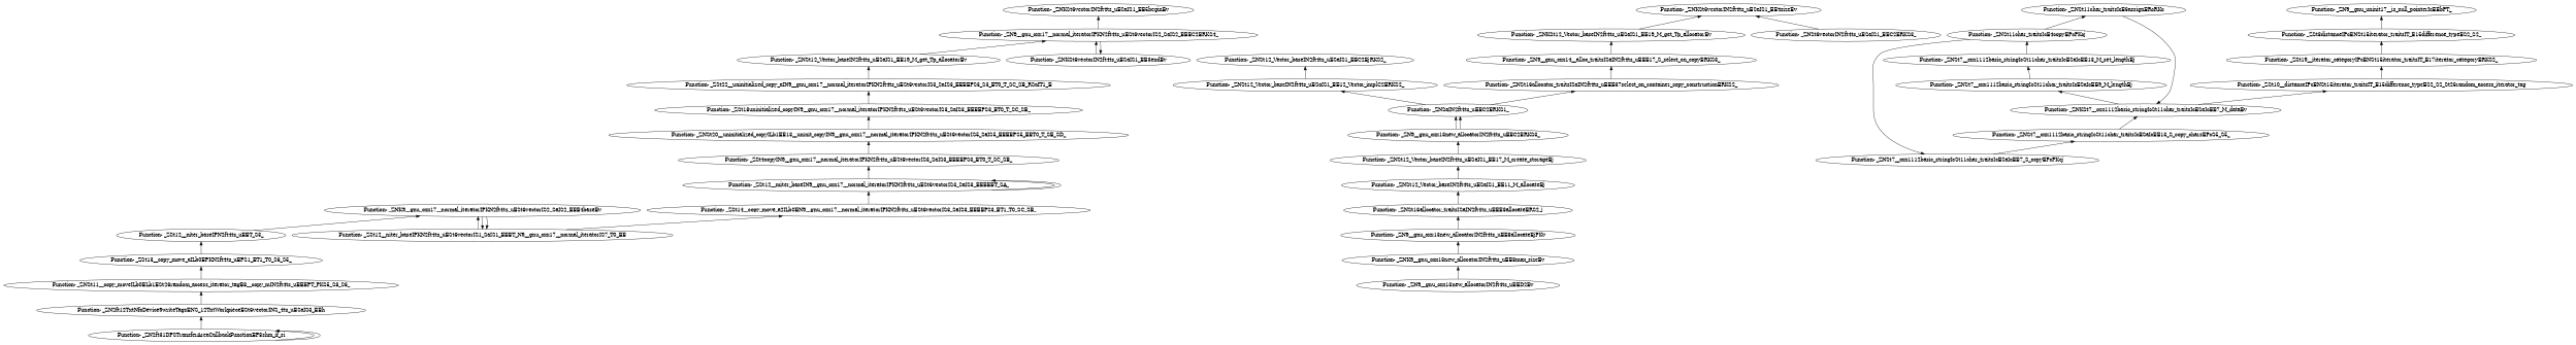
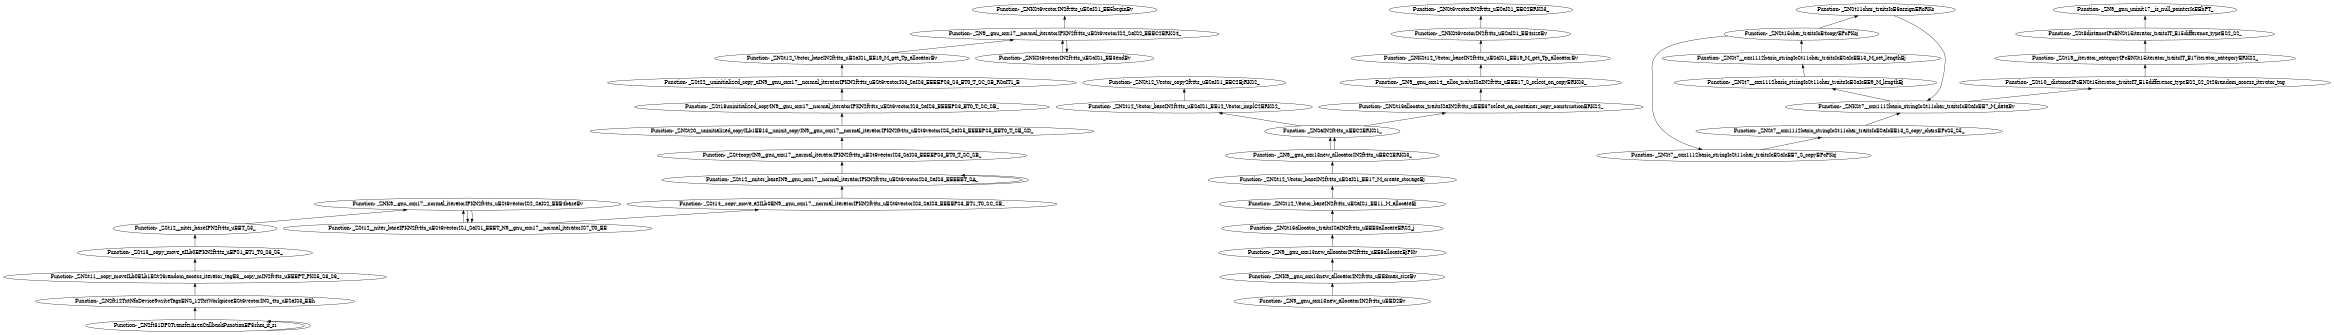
  digraph {
    edge [dir=back]
    "Function- _ZN2ft31DPSTransferAreaCallbackFunctionEP8shm_if_si"
    "Function- _ZN2ft12TxtNfcDevice9writeTagsENS_12TxtWorkpieceESt6vectorINS_4ts_uESaIS3_EEh"
    "Function- _ZNSt11__copy_moveILb0ELb1ESt26random_access_iterator_tagE8__copy_mIN2ft4ts_uEEEPT_PKS5_S8_S6_"
    "Function- _ZSt13__copy_move_aILb0EPKN2ft4ts_uEPS1_ET1_T0_S6_S5_"
    "Function- _ZSt12__niter_baseIPN2ft4ts_uEET_S3_"
    "Function- _ZNK9__gnu_cxx17__normal_iteratorIPKN2ft4ts_uESt6vectorIS2_SaIS2_EEE4baseEv"
    "Function- _ZSt12__niter_baseIPKN2ft4ts_uESt6vectorIS1_SaIS1_EEET_N9__gnu_cxx17__normal_iteratorIS7_T0_EE"
    "Function- _ZSt14__copy_move_a2ILb0EN9__gnu_cxx17__normal_iteratorIPKN2ft4ts_uESt6vectorIS3_SaIS3_EEEEPS3_ET1_T0_SC_SB_"
    "Function- _ZSt12__miter_baseIN9__gnu_cxx17__normal_iteratorIPKN2ft4ts_uESt6vectorIS3_SaIS3_EEEEET_SA_"
    "Function- _ZSt4copyIN9__gnu_cxx17__normal_iteratorIPKN2ft4ts_uESt6vectorIS3_SaIS3_EEEEPS3_ET0_T_SC_SB_"
    "Function- _ZNSt20__uninitialized_copyILb1EE13__uninit_copyIN9__gnu_cxx17__normal_iteratorIPKN2ft4ts_uESt6vectorIS5_SaIS5_EEEEPS5_EET0_T_SE_SD_"
    "Function- _ZSt18uninitialized_copyIN9__gnu_cxx17__normal_iteratorIPKN2ft4ts_uESt6vectorIS3_SaIS3_EEEEPS3_ET0_T_SC_SB_"
    "Function- _ZSt22__uninitialized_copy_aIN9__gnu_cxx17__normal_iteratorIPKN2ft4ts_uESt6vectorIS3_SaIS3_EEEEPS3_S3_ET0_T_SC_SB_RSaIT1_E"
    "Function- _ZNSt12_Vector_baseIN2ft4ts_uESaIS1_EE19_M_get_Tp_allocatorEv"
    "Function- _ZN9__gnu_cxx17__normal_iteratorIPKN2ft4ts_uESt6vectorIS2_SaIS2_EEEC2ERKS4_"
    "Function- _ZNKSt6vectorIN2ft4ts_uESaIS1_EE3endEv"
    "Function- _ZNKSt6vectorIN2ft4ts_uESaIS1_EE5beginEv"
    "Function- _ZNK9__gnu_cxx13new_allocatorIN2ft4ts_uEE8max_sizeEv"
    "Function- _ZN9__gnu_cxx13new_allocatorIN2ft4ts_uEED2Ev"
    "Function- _ZN9__gnu_cxx13new_allocatorIN2ft4ts_uEE8allocateEjPKv"
    "Function- _ZNSt16allocator_traitsISaIN2ft4ts_uEEE8allocateERS2_j"
    "Function- _ZNSt12_Vector_baseIN2ft4ts_uESaIS1_EE11_M_allocateEj"
    "Function- _ZNSt12_Vector_baseIN2ft4ts_uESaIS1_EE17_M_create_storageEj"
    "Function- _ZN9__gnu_cxx13new_allocatorIN2ft4ts_uEEC2ERKS3_"
-   "Function- _ZNSt12_Vector_baseIN2ft4ts_uESaIS1_EEC2EjRKS2_"
+   "Function- _ZNSt12_Vector_baseIN2ft4ts_uESaIS1_EEC2EjRKS2_" [label="Function- _ZNSt12_Vector_copy2ft4ts_uESaIS1_EEC2EjRKS2_"]
    "Function- _ZNSt12_Vector_baseIN2ft4ts_uESaIS1_EE12_Vector_implC2ERKS2_"
    "Function- _ZNSaIN2ft4ts_uEEC2ERKS1_"
    "Function- _ZNSt16allocator_traitsISaIN2ft4ts_uEEE37select_on_container_copy_constructionERKS2_"
    "Function- _ZN9__gnu_cxx14__alloc_traitsISaIN2ft4ts_uEEE17_S_select_on_copyERKS3_"
    "Function- _ZNKSt12_Vector_baseIN2ft4ts_uESaIS1_EE19_M_get_Tp_allocatorEv"
    "Function- _ZNKSt6vectorIN2ft4ts_uESaIS1_EE4sizeEv"
    "Function- _ZNSt6vectorIN2ft4ts_uESaIS1_EEC2ERKS3_"
    "Function- _ZNSt11char_traitsIcE6assignERcRKc"
-   "Function- _ZNSt11char_traitsIcE4copyEPcPKcj"
+   "Function- _ZNSt11char_traitsIcE4copyEPcPKcj" [label="Function- _ZNSt15char_traitsIcE4copyEPcPKcj"]
    "Function- _ZNKSt7__cxx1112basic_stringIcSt11char_traitsIcESaIcEE7_M_dataEv"
    "Function- _ZNSt7__cxx1112basic_stringIcSt11char_traitsIcESaIcEE13_S_copy_charsEPcS5_S5_"
    "Function- _ZNSt7__cxx1112basic_stringIcSt11char_traitsIcESaIcEE7_S_copyEPcPKcj"
    "Function- _ZNSt7__cxx1112basic_stringIcSt11char_traitsIcESaIcEE9_M_lengthEj"
    "Function- _ZNSt7__cxx1112basic_stringIcSt11char_traitsIcESaIcEE13_M_set_lengthEj"
    "Function- _ZSt10__distanceIPcENSt15iterator_traitsIT_E15difference_typeES2_S2_St26random_access_iterator_tag"
    "Function- _ZSt19__iterator_categoryIPcENSt15iterator_traitsIT_E17iterator_categoryERKS2_"
    "Function- _ZSt8distanceIPcENSt15iterator_traitsIT_E15difference_typeES2_S2_"
    n43 [label="Function- _ZN9__gnu_uninit17__is_null_pointerIcEEbPT_"]
    "Function- _ZN2ft31DPSTransferAreaCallbackFunctionEP8shm_if_si" -> "Function- _ZN2ft31DPSTransferAreaCallbackFunctionEP8shm_if_si"
    "Function- _ZN2ft12TxtNfcDevice9writeTagsENS_12TxtWorkpieceESt6vectorINS_4ts_uESaIS3_EEh" -> "Function- _ZN2ft31DPSTransferAreaCallbackFunctionEP8shm_if_si"
    "Function- _ZNSt11__copy_moveILb0ELb1ESt26random_access_iterator_tagE8__copy_mIN2ft4ts_uEEEPT_PKS5_S8_S6_" -> "Function- _ZN2ft12TxtNfcDevice9writeTagsENS_12TxtWorkpieceESt6vectorINS_4ts_uESaIS3_EEh"
    "Function- _ZSt13__copy_move_aILb0EPKN2ft4ts_uEPS1_ET1_T0_S6_S5_" -> "Function- _ZNSt11__copy_moveILb0ELb1ESt26random_access_iterator_tagE8__copy_mIN2ft4ts_uEEEPT_PKS5_S8_S6_"
    "Function- _ZSt12__niter_baseIPN2ft4ts_uEET_S3_" -> "Function- _ZSt13__copy_move_aILb0EPKN2ft4ts_uEPS1_ET1_T0_S6_S5_"
    "Function- _ZNK9__gnu_cxx17__normal_iteratorIPKN2ft4ts_uESt6vectorIS2_SaIS2_EEE4baseEv" -> "Function- _ZSt12__niter_baseIPN2ft4ts_uEET_S3_"
    "Function- _ZNK9__gnu_cxx17__normal_iteratorIPKN2ft4ts_uESt6vectorIS2_SaIS2_EEE4baseEv" -> "Function- _ZSt12__niter_baseIPKN2ft4ts_uESt6vectorIS1_SaIS1_EEET_N9__gnu_cxx17__normal_iteratorIS7_T0_EE"
    "Function- _ZSt12__niter_baseIPKN2ft4ts_uESt6vectorIS1_SaIS1_EEET_N9__gnu_cxx17__normal_iteratorIS7_T0_EE" -> "Function- _ZNK9__gnu_cxx17__normal_iteratorIPKN2ft4ts_uESt6vectorIS2_SaIS2_EEE4baseEv"
    "Function- _ZSt12__niter_baseIPKN2ft4ts_uESt6vectorIS1_SaIS1_EEET_N9__gnu_cxx17__normal_iteratorIS7_T0_EE" -> "Function- _ZNK9__gnu_cxx17__normal_iteratorIPKN2ft4ts_uESt6vectorIS2_SaIS2_EEE4baseEv"
    "Function- _ZSt14__copy_move_a2ILb0EN9__gnu_cxx17__normal_iteratorIPKN2ft4ts_uESt6vectorIS3_SaIS3_EEEEPS3_ET1_T0_SC_SB_" -> "Function- _ZSt12__niter_baseIPKN2ft4ts_uESt6vectorIS1_SaIS1_EEET_N9__gnu_cxx17__normal_iteratorIS7_T0_EE"
    "Function- _ZSt12__miter_baseIN9__gnu_cxx17__normal_iteratorIPKN2ft4ts_uESt6vectorIS3_SaIS3_EEEEET_SA_" -> "Function- _ZSt14__copy_move_a2ILb0EN9__gnu_cxx17__normal_iteratorIPKN2ft4ts_uESt6vectorIS3_SaIS3_EEEEPS3_ET1_T0_SC_SB_"
    "Function- _ZSt12__miter_baseIN9__gnu_cxx17__normal_iteratorIPKN2ft4ts_uESt6vectorIS3_SaIS3_EEEEET_SA_" -> "Function- _ZSt12__miter_baseIN9__gnu_cxx17__normal_iteratorIPKN2ft4ts_uESt6vectorIS3_SaIS3_EEEEET_SA_"
    "Function- _ZSt4copyIN9__gnu_cxx17__normal_iteratorIPKN2ft4ts_uESt6vectorIS3_SaIS3_EEEEPS3_ET0_T_SC_SB_" -> "Function- _ZSt12__miter_baseIN9__gnu_cxx17__normal_iteratorIPKN2ft4ts_uESt6vectorIS3_SaIS3_EEEEET_SA_"
    "Function- _ZNSt20__uninitialized_copyILb1EE13__uninit_copyIN9__gnu_cxx17__normal_iteratorIPKN2ft4ts_uESt6vectorIS5_SaIS5_EEEEPS5_EET0_T_SE_SD_" -> "Function- _ZSt4copyIN9__gnu_cxx17__normal_iteratorIPKN2ft4ts_uESt6vectorIS3_SaIS3_EEEEPS3_ET0_T_SC_SB_"
    "Function- _ZSt18uninitialized_copyIN9__gnu_cxx17__normal_iteratorIPKN2ft4ts_uESt6vectorIS3_SaIS3_EEEEPS3_ET0_T_SC_SB_" -> "Function- _ZNSt20__uninitialized_copyILb1EE13__uninit_copyIN9__gnu_cxx17__normal_iteratorIPKN2ft4ts_uESt6vectorIS5_SaIS5_EEEEPS5_EET0_T_SE_SD_"
    "Function- _ZSt22__uninitialized_copy_aIN9__gnu_cxx17__normal_iteratorIPKN2ft4ts_uESt6vectorIS3_SaIS3_EEEEPS3_S3_ET0_T_SC_SB_RSaIT1_E" -> "Function- _ZSt18uninitialized_copyIN9__gnu_cxx17__normal_iteratorIPKN2ft4ts_uESt6vectorIS3_SaIS3_EEEEPS3_ET0_T_SC_SB_"
    "Function- _ZNSt12_Vector_baseIN2ft4ts_uESaIS1_EE19_M_get_Tp_allocatorEv" -> "Function- _ZSt22__uninitialized_copy_aIN9__gnu_cxx17__normal_iteratorIPKN2ft4ts_uESt6vectorIS3_SaIS3_EEEEPS3_S3_ET0_T_SC_SB_RSaIT1_E"
    "Function- _ZN9__gnu_cxx17__normal_iteratorIPKN2ft4ts_uESt6vectorIS2_SaIS2_EEEC2ERKS4_" -> "Function- _ZNSt12_Vector_baseIN2ft4ts_uESaIS1_EE19_M_get_Tp_allocatorEv"
    "Function- _ZN9__gnu_cxx17__normal_iteratorIPKN2ft4ts_uESt6vectorIS2_SaIS2_EEEC2ERKS4_" -> "Function- _ZNKSt6vectorIN2ft4ts_uESaIS1_EE3endEv"
    "Function- _ZNKSt6vectorIN2ft4ts_uESaIS1_EE3endEv" -> "Function- _ZN9__gnu_cxx17__normal_iteratorIPKN2ft4ts_uESt6vectorIS2_SaIS2_EEEC2ERKS4_"
    "Function- _ZNKSt6vectorIN2ft4ts_uESaIS1_EE5beginEv" -> "Function- _ZN9__gnu_cxx17__normal_iteratorIPKN2ft4ts_uESt6vectorIS2_SaIS2_EEEC2ERKS4_"
    "Function- _ZNK9__gnu_cxx13new_allocatorIN2ft4ts_uEE8max_sizeEv" -> "Function- _ZN9__gnu_cxx13new_allocatorIN2ft4ts_uEED2Ev"
    "Function- _ZN9__gnu_cxx13new_allocatorIN2ft4ts_uEE8allocateEjPKv" -> "Function- _ZNK9__gnu_cxx13new_allocatorIN2ft4ts_uEE8max_sizeEv"
    "Function- _ZNSt16allocator_traitsISaIN2ft4ts_uEEE8allocateERS2_j" -> "Function- _ZN9__gnu_cxx13new_allocatorIN2ft4ts_uEE8allocateEjPKv"
    "Function- _ZNSt12_Vector_baseIN2ft4ts_uESaIS1_EE11_M_allocateEj" -> "Function- _ZNSt16allocator_traitsISaIN2ft4ts_uEEE8allocateERS2_j"
    "Function- _ZNSt12_Vector_baseIN2ft4ts_uESaIS1_EE17_M_create_storageEj" -> "Function- _ZNSt12_Vector_baseIN2ft4ts_uESaIS1_EE11_M_allocateEj"
    "Function- _ZN9__gnu_cxx13new_allocatorIN2ft4ts_uEEC2ERKS3_" -> "Function- _ZNSt12_Vector_baseIN2ft4ts_uESaIS1_EE17_M_create_storageEj"
    "Function- _ZNSt12_Vector_baseIN2ft4ts_uESaIS1_EEC2EjRKS2_" -> "Function- _ZNSt12_Vector_baseIN2ft4ts_uESaIS1_EE12_Vector_implC2ERKS2_"
    "Function- _ZNSt12_Vector_baseIN2ft4ts_uESaIS1_EE12_Vector_implC2ERKS2_" -> "Function- _ZNSaIN2ft4ts_uEEC2ERKS1_"
    "Function- _ZNSaIN2ft4ts_uEEC2ERKS1_" -> "Function- _ZN9__gnu_cxx13new_allocatorIN2ft4ts_uEEC2ERKS3_"
    "Function- _ZNSaIN2ft4ts_uEEC2ERKS1_" -> "Function- _ZN9__gnu_cxx13new_allocatorIN2ft4ts_uEEC2ERKS3_"
    "Function- _ZNSt16allocator_traitsISaIN2ft4ts_uEEE37select_on_container_copy_constructionERKS2_" -> "Function- _ZNSaIN2ft4ts_uEEC2ERKS1_"
    "Function- _ZN9__gnu_cxx14__alloc_traitsISaIN2ft4ts_uEEE17_S_select_on_copyERKS3_" -> "Function- _ZNSt16allocator_traitsISaIN2ft4ts_uEEE37select_on_container_copy_constructionERKS2_"
    "Function- _ZNKSt12_Vector_baseIN2ft4ts_uESaIS1_EE19_M_get_Tp_allocatorEv" -> "Function- _ZN9__gnu_cxx14__alloc_traitsISaIN2ft4ts_uEEE17_S_select_on_copyERKS3_"
    "Function- _ZNKSt6vectorIN2ft4ts_uESaIS1_EE4sizeEv" -> "Function- _ZNKSt12_Vector_baseIN2ft4ts_uESaIS1_EE19_M_get_Tp_allocatorEv"
-   "Function- _ZNKSt6vectorIN2ft4ts_uESaIS1_EE4sizeEv" -> "Function- _ZNSt6vectorIN2ft4ts_uESaIS1_EEC2ERKS3_"
+   "Function- _ZNSt6vectorIN2ft4ts_uESaIS1_EEC2ERKS3_" -> "Function- _ZNKSt6vectorIN2ft4ts_uESaIS1_EE4sizeEv"
    "Function- _ZNSt11char_traitsIcE6assignERcRKc" -> "Function- _ZNSt11char_traitsIcE4copyEPcPKcj"
    "Function- _ZNSt11char_traitsIcE4copyEPcPKcj" -> "Function- _ZNSt7__cxx1112basic_stringIcSt11char_traitsIcESaIcEE13_M_set_lengthEj"
    "Function- _ZNKSt7__cxx1112basic_stringIcSt11char_traitsIcESaIcEE7_M_dataEv" -> "Function- _ZNSt11char_traitsIcE6assignERcRKc"
    "Function- _ZNKSt7__cxx1112basic_stringIcSt11char_traitsIcESaIcEE7_M_dataEv" -> "Function- _ZNSt7__cxx1112basic_stringIcSt11char_traitsIcESaIcEE13_S_copy_charsEPcS5_S5_"
    "Function- _ZNSt7__cxx1112basic_stringIcSt11char_traitsIcESaIcEE13_S_copy_charsEPcS5_S5_" -> "Function- _ZNSt7__cxx1112basic_stringIcSt11char_traitsIcESaIcEE7_S_copyEPcPKcj"
    "Function- _ZNSt7__cxx1112basic_stringIcSt11char_traitsIcESaIcEE7_S_copyEPcPKcj" -> "Function- _ZNSt11char_traitsIcE4copyEPcPKcj"
    "Function- _ZNSt7__cxx1112basic_stringIcSt11char_traitsIcESaIcEE9_M_lengthEj" -> "Function- _ZNKSt7__cxx1112basic_stringIcSt11char_traitsIcESaIcEE7_M_dataEv"
    "Function- _ZNSt7__cxx1112basic_stringIcSt11char_traitsIcESaIcEE13_M_set_lengthEj" -> "Function- _ZNSt7__cxx1112basic_stringIcSt11char_traitsIcESaIcEE9_M_lengthEj"
    "Function- _ZSt10__distanceIPcENSt15iterator_traitsIT_E15difference_typeES2_S2_St26random_access_iterator_tag" -> "Function- _ZNKSt7__cxx1112basic_stringIcSt11char_traitsIcESaIcEE7_M_dataEv"
    "Function- _ZSt19__iterator_categoryIPcENSt15iterator_traitsIT_E17iterator_categoryERKS2_" -> "Function- _ZSt10__distanceIPcENSt15iterator_traitsIT_E15difference_typeES2_S2_St26random_access_iterator_tag"
    "Function- _ZSt8distanceIPcENSt15iterator_traitsIT_E15difference_typeES2_S2_" -> "Function- _ZSt19__iterator_categoryIPcENSt15iterator_traitsIT_E17iterator_categoryERKS2_"
    n43 -> "Function- _ZSt8distanceIPcENSt15iterator_traitsIT_E15difference_typeES2_S2_"
  }
